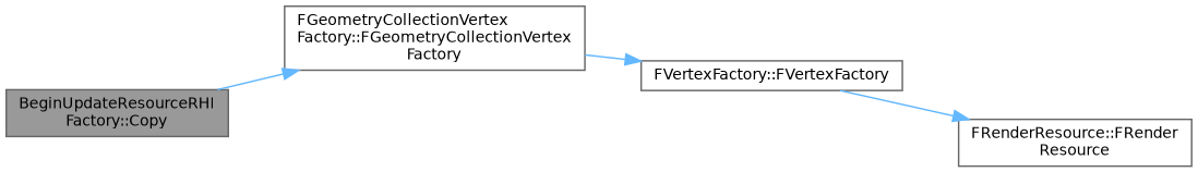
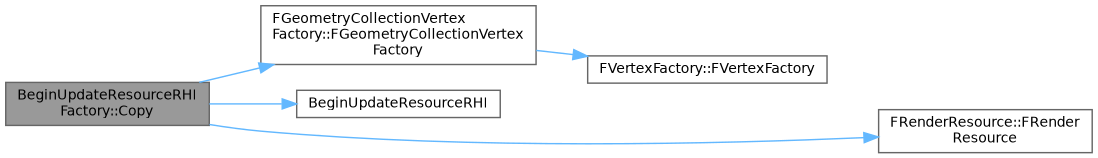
  digraph {
    rankdir=LR
    node [color=grey40 fillcolor=white fontname=Helvetica fontsize=10 shape=box style=filled]
    edge [color=steelblue1 fontname=Helvetica fontsize=10 labelfontname=Helvetica labelfontsize=10 style=solid]
    n1 [color=gray40 fillcolor=grey60 fontcolor=black height=0.2 label="BeginUpdateResourceRHI\lFactory::Copy" width=0.4]
    n2 [height=0.2 label="FGeometryCollectionVertex\lFactory::FGeometryCollectionVertex\lFactory" width=0.4]
+   n3 [height=0.2 label=BeginUpdateResourceRHI width=0.4]
    n4 [height=0.2 label="FVertexFactory::FVertexFactory" width=0.4]
    n5 [height=0.2 label="FRenderResource::FRender\lResource" width=0.4]
    n1 -> n2
+   n1 -> n3
    n2 -> n4
-   n4 -> n5
+   n1 -> n5
  }
